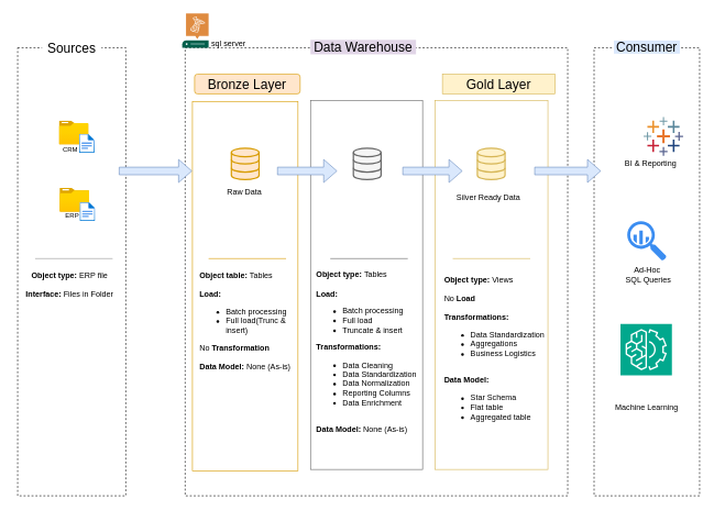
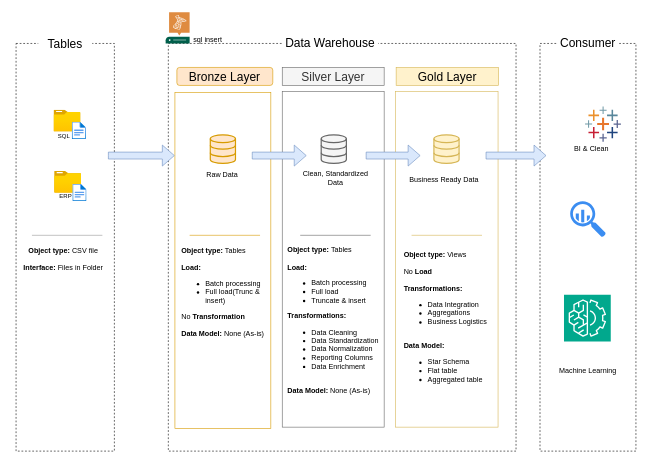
  <mxCell id="0" />
  <mxCell id="1" parent="0" />
  <mxCell id="2" value="" style="rounded=0;whiteSpace=wrap;html=1;dashed=1;fillColor=none;" parent="1" vertex="1"><mxGeometry x="26" y="72" width="164" height="680" as="geometry" /></mxCell>
- <mxCell id="3" value="&lt;font style=&quot;font-size: 20px;&quot;&gt;Sources&lt;/font&gt;" style="rounded=0;whiteSpace=wrap;html=1;strokeColor=none;" parent="1" vertex="1"><mxGeometry x="63" y="62" width="90" height="20" as="geometry" /></mxCell>
+ <mxCell id="3" value="&lt;font style=&quot;font-size: 20px;&quot;&gt;Tables&lt;/font&gt;" style="rounded=0;whiteSpace=wrap;html=1;strokeColor=none;" parent="1" vertex="1"><mxGeometry x="63" y="62" width="90" height="20" as="geometry" /></mxCell>
  <mxCell id="4" value="" style="rounded=0;whiteSpace=wrap;html=1;dashed=1;fillColor=none;" parent="1" vertex="1"><mxGeometry x="280" y="72" width="580" height="680" as="geometry" /></mxCell>
- <mxCell id="5" value="&lt;font style=&quot;font-size: 20px;&quot;&gt;Data Warehouse&lt;/font&gt;" style="rounded=0;whiteSpace=wrap;html=1;strokeColor=none;fillColor=#e1d5e7;" parent="1" vertex="1"><mxGeometry x="470" y="60" width="160" height="22" as="geometry" /></mxCell>
+ <mxCell id="5" value="&lt;font style=&quot;font-size: 20px;&quot;&gt;Data Warehouse&lt;/font&gt;" style="rounded=0;whiteSpace=wrap;html=1;strokeColor=none;" parent="1" vertex="1"><mxGeometry x="470" y="60" width="160" height="22" as="geometry" /></mxCell>
  <mxCell id="6" value="" style="rounded=0;whiteSpace=wrap;html=1;dashed=1;fillColor=none;" parent="1" vertex="1"><mxGeometry x="900" y="72" width="160" height="680" as="geometry" /></mxCell>
- <mxCell id="7" value="&lt;font style=&quot;font-size: 20px;&quot;&gt;Consumer&lt;/font&gt;" style="rounded=0;whiteSpace=wrap;html=1;strokeColor=none;fillColor=#dae8fc;" parent="1" vertex="1"><mxGeometry x="930" y="61" width="100" height="20" as="geometry" /></mxCell>
+ <mxCell id="7" value="&lt;font style=&quot;font-size: 20px;&quot;&gt;Consumer&lt;/font&gt;" style="rounded=0;whiteSpace=wrap;html=1;strokeColor=none;" parent="1" vertex="1"><mxGeometry x="930" y="61" width="100" height="20" as="geometry" /></mxCell>
  <mxCell id="8" value="&lt;font style=&quot;font-size: 20px;&quot;&gt;Bronze Layer&lt;/font&gt;" style="whiteSpace=wrap;html=1;strokeColor=#d79b00;fillColor=#ffe6cc;fontFamily=Helvetica;rounded=1;" parent="1" vertex="1"><mxGeometry x="294.25" y="112" width="160" height="30" as="geometry" /></mxCell>
  <mxCell id="9" value="" style="rounded=0;whiteSpace=wrap;html=1;strokeColor=#d79b00;fillColor=none;fontFamily=Helvetica;" parent="1" vertex="1"><mxGeometry x="291" y="154" width="160" height="560" as="geometry" /></mxCell>
+ <mxCell id="10" value="&lt;font style=&quot;font-size: 20px;&quot;&gt;Silver Layer&lt;/font&gt;" style="rounded=0;whiteSpace=wrap;html=1;strokeColor=#666666;fillColor=#f5f5f5;fontFamily=Helvetica;fontColor=#333333;" parent="1" vertex="1"><mxGeometry x="470" y="112" width="170" height="30" as="geometry" /></mxCell>
  <mxCell id="11" value="" style="rounded=0;whiteSpace=wrap;html=1;strokeColor=#666666;fillColor=none;fontFamily=Helvetica;gradientColor=#b3b3b3;" parent="1" vertex="1"><mxGeometry x="470" y="152" width="170" height="560" as="geometry" /></mxCell>
- <mxCell id="12" value="&lt;font style=&quot;font-size: 20px;&quot;&gt;Gold Layer&lt;/font&gt;" style="rounded=0;whiteSpace=wrap;html=1;strokeColor=#d6b656;fillColor=#fff2cc;fontFamily=Helvetica;" parent="1" vertex="1"><mxGeometry x="670" y="112" width="171" height="30" as="geometry" /></mxCell>
+ <mxCell id="12" value="&lt;font style=&quot;font-size: 20px;&quot;&gt;Gold Layer&lt;/font&gt;" style="rounded=0;whiteSpace=wrap;html=1;strokeColor=#d6b656;fillColor=#fff2cc;fontFamily=Helvetica;" parent="1" vertex="1"><mxGeometry x="660" y="112" width="171" height="30" as="geometry" /></mxCell>
  <mxCell id="13" value="" style="rounded=0;whiteSpace=wrap;html=1;strokeColor=#d6b656;fillColor=none;fontFamily=Helvetica;" parent="1" vertex="1"><mxGeometry x="659" y="152" width="171" height="560" as="geometry" /></mxCell>
  <mxCell id="14" value="&lt;br&gt;&lt;div&gt;&lt;br&gt;&lt;/div&gt;" style="image;aspect=fixed;html=1;points=[];align=center;fontSize=12;image=img/lib/azure2/general/Folder_Blank.svg;" parent="1" vertex="1"><mxGeometry x="89" y="183" width="45" height="36.52" as="geometry" /></mxCell>
  <mxCell id="15" value="" style="image;aspect=fixed;html=1;points=[];align=center;fontSize=12;image=img/lib/azure2/general/File.svg;" parent="1" vertex="1"><mxGeometry x="119.46" y="203" width="23.54" height="29" as="geometry" /></mxCell>
- <mxCell id="16" value="&lt;font style=&quot;font-size: 10px;&quot;&gt;CRM&lt;/font&gt;" style="text;html=1;align=center;verticalAlign=middle;whiteSpace=wrap;rounded=0;" parent="1" vertex="1"><mxGeometry x="91" y="215.52" width="30" height="20" as="geometry" /></mxCell>
+ <mxCell id="16" value="&lt;font style=&quot;font-size: 10px;&quot;&gt;SQL&lt;/font&gt;" style="text;html=1;align=center;verticalAlign=middle;whiteSpace=wrap;rounded=0;" parent="1" vertex="1"><mxGeometry x="91" y="215.52" width="30" height="20" as="geometry" /></mxCell>
  <mxCell id="17" value="&lt;br&gt;&lt;div&gt;&lt;br&gt;&lt;/div&gt;" style="image;aspect=fixed;html=1;points=[];align=center;fontSize=12;image=img/lib/azure2/general/Folder_Blank.svg;" parent="1" vertex="1"><mxGeometry x="90" y="285" width="45" height="36.52" as="geometry" /></mxCell>
  <mxCell id="18" value="" style="image;aspect=fixed;html=1;points=[];align=center;fontSize=12;image=img/lib/azure2/general/File.svg;" parent="1" vertex="1"><mxGeometry x="120.46" y="306.5" width="23.54" height="29" as="geometry" /></mxCell>
- <mxCell id="19" value="&lt;b&gt;Object type: &lt;/b&gt;ERP file&lt;div&gt;&lt;br&gt;&lt;div&gt;&lt;b&gt;Interface:&lt;/b&gt; Files in Folder&lt;/div&gt;&lt;/div&gt;" style="text;html=1;align=center;verticalAlign=middle;whiteSpace=wrap;rounded=0;" parent="1" vertex="1"><mxGeometry x="20" y="417" width="170" height="30" as="geometry" /></mxCell>
+ <mxCell id="19" value="&lt;b&gt;Object type: &lt;/b&gt;CSV file&lt;div&gt;&lt;br&gt;&lt;div&gt;&lt;b&gt;Interface:&lt;/b&gt; Files in Folder&lt;/div&gt;&lt;/div&gt;" style="text;html=1;align=center;verticalAlign=middle;whiteSpace=wrap;rounded=0;" parent="1" vertex="1"><mxGeometry x="20" y="417" width="170" height="30" as="geometry" /></mxCell>
  <mxCell id="20" value="" style="verticalLabelPosition=bottom;shadow=0;dashed=0;align=center;html=1;verticalAlign=top;strokeWidth=1;shape=mxgraph.mockup.markup.line;strokeColor=#999999;" parent="1" vertex="1"><mxGeometry x="52.5" y="382" width="117.5" height="20" as="geometry" /></mxCell>
  <mxCell id="21" value="" style="html=1;verticalLabelPosition=bottom;align=center;labelBackgroundColor=#ffffff;verticalAlign=top;strokeWidth=2;strokeColor=#d79b00;shadow=0;dashed=0;shape=mxgraph.ios7.icons.data;fillColor=#ffe6cc;" parent="1" vertex="1"><mxGeometry x="350" y="224.4" width="42" height="47.6" as="geometry" /></mxCell>
  <mxCell id="22" value="" style="html=1;verticalLabelPosition=bottom;align=center;labelBackgroundColor=#ffffff;verticalAlign=top;strokeWidth=2;strokeColor=#666666;shadow=0;dashed=0;shape=mxgraph.ios7.icons.data;fillColor=#f5f5f5;fontColor=#333333;" parent="1" vertex="1"><mxGeometry x="535" y="224.4" width="42" height="47.6" as="geometry" /></mxCell>
  <mxCell id="23" value="" style="html=1;verticalLabelPosition=bottom;align=center;labelBackgroundColor=#ffffff;verticalAlign=top;strokeWidth=2;strokeColor=#d6b656;shadow=0;dashed=0;shape=mxgraph.ios7.icons.data;fillColor=#fff2cc;" parent="1" vertex="1"><mxGeometry x="723" y="224.4" width="42" height="47.6" as="geometry" /></mxCell>
  <mxCell id="24" value="" style="html=1;shadow=0;dashed=0;align=center;verticalAlign=middle;shape=mxgraph.arrows2.arrow;dy=0.67;dx=20;notch=0;fillColor=#dae8fc;strokeColor=#6c8ebf;" parent="1" vertex="1"><mxGeometry x="180" y="241.5" width="110" height="35" as="geometry" /></mxCell>
  <mxCell id="25" value="&lt;font style=&quot;font-size: 10px;&quot;&gt;ERP&lt;/font&gt;" style="text;html=1;align=center;verticalAlign=middle;whiteSpace=wrap;rounded=0;" parent="1" vertex="1"><mxGeometry x="94" y="315.5" width="30" height="20" as="geometry" /></mxCell>
  <mxCell id="26" value="Raw&amp;nbsp;&lt;span style=&quot;text-wrap-mode: nowrap; color: rgba(0, 0, 0, 0); font-family: monospace; font-size: 0px; text-align: start;&quot;&gt;%3CmxGraphModel%3E%3Croot%3E%3CmxCell%20id%3D%220%22%2F%3E%3CmxCell%20id%3D%221%22%20parent%3D%220%22%2F%3E%3CmxCell%20id%3D%222%22%20value%3D%22%22%20style%3D%22html%3D1%3Bshadow%3D0%3Bdashed%3D0%3Balign%3Dcenter%3BverticalAlign%3Dmiddle%3Bshape%3Dmxgraph.arrows2.arrow%3Bdy%3D0.67%3Bdx%3D20%3Bnotch%3D0%3BfillColor%3D%23dae8fc%3BstrokeColor%3D%236c8ebf%3B%22%20vertex%3D%221%22%20parent%3D%221%22%3E%3CmxGeometry%20x%3D%22200%22%20y%3D%22315%22%20width%3D%22110%22%20height%3D%2260%22%20as%3D%22geometry%22%2F%3E%3C%2FmxCell%3E%3C%2Froot%3E%3C%2FmxGraphModel%3E&lt;/span&gt;Data&lt;span style=&quot;text-wrap-mode: nowrap; color: rgba(0, 0, 0, 0); font-family: monospace; font-size: 0px; text-align: start;&quot;&gt;%3CmxGraphModel%3E%3Croot%3E%3CmxCell%20id%3D%220%22%2F%3E%3CmxCell%20id%3D%221%22%20parent%3D%220%22%2F%3E%3CmxCell%20id%3D%222%22%20value%3D%22%22%20style%3D%22html%3D1%3Bshadow%3D0%3Bdashed%3D0%3Balign%3Dcenter%3BverticalAlign%3Dmiddle%3Bshape%3Dmxgraph.arrows2.arrow%3Bdy%3D0.67%3Bdx%3D20%3Bnotch%3D0%3BfillColor%3D%23dae8fc%3BstrokeColor%3D%236c8ebf%3B%22%20vertex%3D%221%22%20parent%3D%221%22%3E%3CmxGeometry%20x%3D%22200%22%20y%3D%22315%22%20width%3D%22110%22%20height%3D%2260%22%20as%3D%22geometry%22%2F%3E%3C%2FmxCell%3E%3C%2Froot%3E%3C%2FmxGraphModel%3E&lt;/span&gt;" style="text;html=1;align=center;verticalAlign=middle;whiteSpace=wrap;rounded=0;" parent="1" vertex="1"><mxGeometry x="340" y="276.5" width="60" height="30" as="geometry" /></mxCell>
- <mxCell id="28" value="Silver Ready Data" style="text;html=1;align=center;verticalAlign=middle;whiteSpace=wrap;rounded=0;" parent="1" vertex="1"><mxGeometry x="680" y="285" width="120" height="30" as="geometry" /></mxCell>
+ <mxCell id="27" value="Clean, Standardized Data" style="text;html=1;align=center;verticalAlign=middle;whiteSpace=wrap;rounded=0;" parent="1" vertex="1"><mxGeometry x="499" y="281.5" width="120" height="30" as="geometry" /></mxCell>
+ <mxCell id="28" value="Business Ready Data" style="text;html=1;align=center;verticalAlign=middle;whiteSpace=wrap;rounded=0;" parent="1" vertex="1"><mxGeometry x="680" y="285" width="120" height="30" as="geometry" /></mxCell>
  <mxCell id="29" value="" style="verticalLabelPosition=bottom;shadow=0;dashed=0;align=center;html=1;verticalAlign=top;strokeWidth=1;shape=mxgraph.mockup.markup.line;strokeColor=#d79b00;fillColor=#ffe6cc;" parent="1" vertex="1"><mxGeometry x="315.5" y="382" width="117.5" height="20" as="geometry" /></mxCell>
  <mxCell id="30" value="" style="verticalLabelPosition=bottom;shadow=0;dashed=0;align=center;html=1;verticalAlign=top;strokeWidth=1;shape=mxgraph.mockup.markup.line;strokeColor=#666666;fillColor=#f5f5f5;fontColor=#333333;" parent="1" vertex="1"><mxGeometry x="500" y="382" width="117.5" height="20" as="geometry" /></mxCell>
  <mxCell id="31" value="" style="verticalLabelPosition=bottom;shadow=0;dashed=0;align=center;html=1;verticalAlign=top;strokeWidth=1;shape=mxgraph.mockup.markup.line;strokeColor=#d6b656;fillColor=#fff2cc;" parent="1" vertex="1"><mxGeometry x="685.75" y="382" width="117.5" height="20" as="geometry" /></mxCell>
- <mxCell id="32" value="&lt;b&gt;Object table: &lt;/b&gt;Tables&lt;div&gt;&lt;br&gt;&lt;div style=&quot;&quot;&gt;&lt;b&gt;Load:&lt;/b&gt;&lt;/div&gt;&lt;/div&gt;&lt;div style=&quot;&quot;&gt;&lt;ul&gt;&lt;li&gt;Batch processing&lt;/li&gt;&lt;li&gt;Full load(Trunc &amp;amp; insert)&lt;/li&gt;&lt;/ul&gt;&lt;div&gt;No&lt;b&gt; Transformation&lt;/b&gt;&lt;/div&gt;&lt;div&gt;&lt;b&gt;&lt;br&gt;&lt;/b&gt;&lt;/div&gt;&lt;div&gt;&lt;b&gt;Data Model: &lt;/b&gt;None (As-is)&lt;/div&gt;&lt;/div&gt;" style="text;html=1;align=left;verticalAlign=middle;whiteSpace=wrap;rounded=0;" parent="1" vertex="1"><mxGeometry x="300" y="410" width="160" height="154" as="geometry" /></mxCell>
+ <mxCell id="32" value="&lt;b&gt;Object type: &lt;/b&gt;Tables&lt;div&gt;&lt;br&gt;&lt;div style=&quot;&quot;&gt;&lt;b&gt;Load:&lt;/b&gt;&lt;/div&gt;&lt;/div&gt;&lt;div style=&quot;&quot;&gt;&lt;ul&gt;&lt;li&gt;Batch processing&lt;/li&gt;&lt;li&gt;Full load(Trunc &amp;amp; insert)&lt;/li&gt;&lt;/ul&gt;&lt;div&gt;No&lt;b&gt; Transformation&lt;/b&gt;&lt;/div&gt;&lt;div&gt;&lt;b&gt;&lt;br&gt;&lt;/b&gt;&lt;/div&gt;&lt;div&gt;&lt;b&gt;Data Model: &lt;/b&gt;None (As-is)&lt;/div&gt;&lt;/div&gt;" style="text;html=1;align=left;verticalAlign=middle;whiteSpace=wrap;rounded=0;" parent="1" vertex="1"><mxGeometry x="300" y="410" width="160" height="154" as="geometry" /></mxCell>
  <mxCell id="33" value="&lt;b&gt;Object type: &lt;/b&gt;Tables&lt;div&gt;&lt;br&gt;&lt;div style=&quot;&quot;&gt;&lt;b&gt;Load:&lt;/b&gt;&lt;/div&gt;&lt;/div&gt;&lt;div style=&quot;&quot;&gt;&lt;ul&gt;&lt;li&gt;Batch processing&lt;/li&gt;&lt;li&gt;Full load&lt;/li&gt;&lt;li&gt;Truncate &amp;amp; insert&lt;/li&gt;&lt;/ul&gt;&lt;div&gt;&lt;b&gt;Transformations:&lt;/b&gt;&lt;/div&gt;&lt;div&gt;&lt;ul&gt;&lt;li&gt;Data Cleaning&lt;/li&gt;&lt;li&gt;Data Standardization&lt;/li&gt;&lt;li&gt;Data Normalization&lt;/li&gt;&lt;li&gt;Reporting Columns&lt;/li&gt;&lt;li&gt;Data Enrichment&lt;/li&gt;&lt;/ul&gt;&lt;/div&gt;&lt;div&gt;&lt;b&gt;&lt;br&gt;&lt;/b&gt;&lt;/div&gt;&lt;div&gt;&lt;b&gt;Data Model: &lt;/b&gt;None (As-is)&lt;/div&gt;&lt;/div&gt;" style="text;html=1;align=left;verticalAlign=middle;whiteSpace=wrap;rounded=0;" parent="1" vertex="1"><mxGeometry x="477" y="457" width="160" height="154" as="geometry" /></mxCell>
  <mxCell id="34" value="" style="html=1;shadow=0;dashed=0;align=center;verticalAlign=middle;shape=mxgraph.arrows2.arrow;dy=0.67;dx=20;notch=0;fillColor=#dae8fc;strokeColor=#6c8ebf;" parent="1" vertex="1"><mxGeometry x="420" y="241.5" width="90" height="35" as="geometry" /></mxCell>
  <mxCell id="35" value="" style="html=1;shadow=0;dashed=0;align=center;verticalAlign=middle;shape=mxgraph.arrows2.arrow;dy=0.67;dx=20;notch=0;fillColor=#dae8fc;strokeColor=#6c8ebf;" parent="1" vertex="1"><mxGeometry x="610" y="241.5" width="90" height="35" as="geometry" /></mxCell>
  <mxCell id="36" value="" style="html=1;shadow=0;dashed=0;align=center;verticalAlign=middle;shape=mxgraph.arrows2.arrow;dy=0.67;dx=20;notch=0;fillColor=#dae8fc;strokeColor=#6c8ebf;" parent="1" vertex="1"><mxGeometry x="810" y="241.5" width="100" height="35" as="geometry" /></mxCell>
- <mxCell id="37" value="&lt;b&gt;Object type: &lt;/b&gt;Views&lt;div&gt;&lt;br&gt;&lt;div style=&quot;&quot;&gt;No&lt;b&gt; Load&lt;/b&gt;&lt;/div&gt;&lt;/div&gt;&lt;div style=&quot;&quot;&gt;&lt;br&gt;&lt;/div&gt;&lt;div style=&quot;&quot;&gt;&lt;div&gt;&lt;b&gt;Transformations:&lt;/b&gt;&lt;/div&gt;&lt;div&gt;&lt;ul&gt;&lt;li&gt;Data Standardization&lt;/li&gt;&lt;li&gt;Aggregations&lt;/li&gt;&lt;li&gt;Business Logistics&lt;/li&gt;&lt;/ul&gt;&lt;/div&gt;&lt;div&gt;&lt;b&gt;&lt;br&gt;&lt;/b&gt;&lt;/div&gt;&lt;div&gt;&lt;b&gt;Data Model:&lt;/b&gt;&lt;/div&gt;&lt;div&gt;&lt;ul&gt;&lt;li&gt;Star Schema&lt;/li&gt;&lt;li&gt;Flat table&lt;/li&gt;&lt;li&gt;Aggregated table&lt;/li&gt;&lt;/ul&gt;&lt;/div&gt;&lt;/div&gt;" style="text;html=1;align=left;verticalAlign=middle;whiteSpace=wrap;rounded=0;" parent="1" vertex="1"><mxGeometry x="671" y="457" width="160" height="154" as="geometry" /></mxCell>
+ <mxCell id="37" value="&lt;b&gt;Object type: &lt;/b&gt;Views&lt;div&gt;&lt;br&gt;&lt;div style=&quot;&quot;&gt;No&lt;b&gt; Load&lt;/b&gt;&lt;/div&gt;&lt;/div&gt;&lt;div style=&quot;&quot;&gt;&lt;br&gt;&lt;/div&gt;&lt;div style=&quot;&quot;&gt;&lt;div&gt;&lt;b&gt;Transformations:&lt;/b&gt;&lt;/div&gt;&lt;div&gt;&lt;ul&gt;&lt;li&gt;Data Integration&lt;/li&gt;&lt;li&gt;Aggregations&lt;/li&gt;&lt;li&gt;Business Logistics&lt;/li&gt;&lt;/ul&gt;&lt;/div&gt;&lt;div&gt;&lt;b&gt;&lt;br&gt;&lt;/b&gt;&lt;/div&gt;&lt;div&gt;&lt;b&gt;Data Model:&lt;/b&gt;&lt;/div&gt;&lt;div&gt;&lt;ul&gt;&lt;li&gt;Star Schema&lt;/li&gt;&lt;li&gt;Flat table&lt;/li&gt;&lt;li&gt;Aggregated table&lt;/li&gt;&lt;/ul&gt;&lt;/div&gt;&lt;/div&gt;" style="text;html=1;align=left;verticalAlign=middle;whiteSpace=wrap;rounded=0;" parent="1" vertex="1"><mxGeometry x="671" y="457" width="160" height="154" as="geometry" /></mxCell>
  <mxCell id="38" value="" style="image;aspect=fixed;html=1;points=[];align=center;fontSize=12;image=img/lib/azure2/power_platform/PowerBI.svg;" parent="1" vertex="1"><mxGeometry x="934" y="177.26" width="41.06" height="54.74" as="geometry" /></mxCell>
  <mxCell id="39" value="" style="verticalLabelPosition=bottom;aspect=fixed;html=1;shape=mxgraph.salesforce.analytics;" parent="1" vertex="1"><mxGeometry x="975.06" y="177.26" width="60" height="58.8" as="geometry" /></mxCell>
- <mxCell id="40" value="BI &amp;amp; Reporting" style="text;html=1;align=center;verticalAlign=middle;whiteSpace=wrap;rounded=0;" parent="1" vertex="1"><mxGeometry x="941" y="233.06" width="90" height="30" as="geometry" /></mxCell>
+ <mxCell id="40" value="BI &amp;amp; Clean" style="text;html=1;align=center;verticalAlign=middle;whiteSpace=wrap;rounded=0;" parent="1" vertex="1"><mxGeometry x="941" y="233.06" width="90" height="30" as="geometry" /></mxCell>
  <mxCell id="41" value="" style="sketch=0;html=1;aspect=fixed;strokeColor=none;shadow=0;fillColor=#3B8DF1;verticalAlign=top;labelPosition=center;verticalLabelPosition=bottom;shape=mxgraph.gcp2.big_query" parent="1" vertex="1"><mxGeometry x="950.3" y="335" width="59.4" height="60" as="geometry" /></mxCell>
- <mxCell id="42" value="Ad-Hoc&amp;nbsp;&lt;div&gt;SQL Queries&lt;/div&gt;" style="text;html=1;align=center;verticalAlign=middle;whiteSpace=wrap;rounded=0;" parent="1" vertex="1"><mxGeometry x="945" y="402" width="75" height="30" as="geometry" /></mxCell>
  <mxCell id="43" value="" style="sketch=0;points=[[0,0,0],[0.25,0,0],[0.5,0,0],[0.75,0,0],[1,0,0],[0,1,0],[0.25,1,0],[0.5,1,0],[0.75,1,0],[1,1,0],[0,0.25,0],[0,0.5,0],[0,0.75,0],[1,0.25,0],[1,0.5,0],[1,0.75,0]];outlineConnect=0;fontColor=#232F3E;fillColor=#01A88D;strokeColor=#ffffff;dashed=0;verticalLabelPosition=bottom;verticalAlign=top;align=center;html=1;fontSize=12;fontStyle=0;aspect=fixed;shape=mxgraph.aws4.resourceIcon;resIcon=mxgraph.aws4.machine_learning;" parent="1" vertex="1"><mxGeometry x="940" y="491" width="78" height="78" as="geometry" /></mxCell>
  <mxCell id="44" value="Machine Learning" style="text;html=1;align=center;verticalAlign=middle;whiteSpace=wrap;rounded=0;" parent="1" vertex="1"><mxGeometry x="925" y="604" width="110" height="30" as="geometry" /></mxCell>
  <mxCell id="45" value="" style="sketch=0;pointerEvents=1;shadow=0;dashed=0;html=1;strokeColor=none;fillColor=#005F4B;labelPosition=center;verticalLabelPosition=bottom;verticalAlign=top;align=center;outlineConnect=0;shape=mxgraph.veeam2.sql_server;" parent="1" vertex="1"><mxGeometry x="275.5" y="20" width="40" height="52" as="geometry" /></mxCell>
- <mxCell id="46" value="sql server" style="text;html=1;align=center;verticalAlign=middle;whiteSpace=wrap;rounded=0;" parent="1" vertex="1"><mxGeometry x="315.5" y="51" width="60" height="30" as="geometry" /></mxCell>
+ <mxCell id="46" value="sql insert" style="text;html=1;align=center;verticalAlign=middle;whiteSpace=wrap;rounded=0;" parent="1" vertex="1"><mxGeometry x="315.5" y="51" width="60" height="30" as="geometry" /></mxCell>
